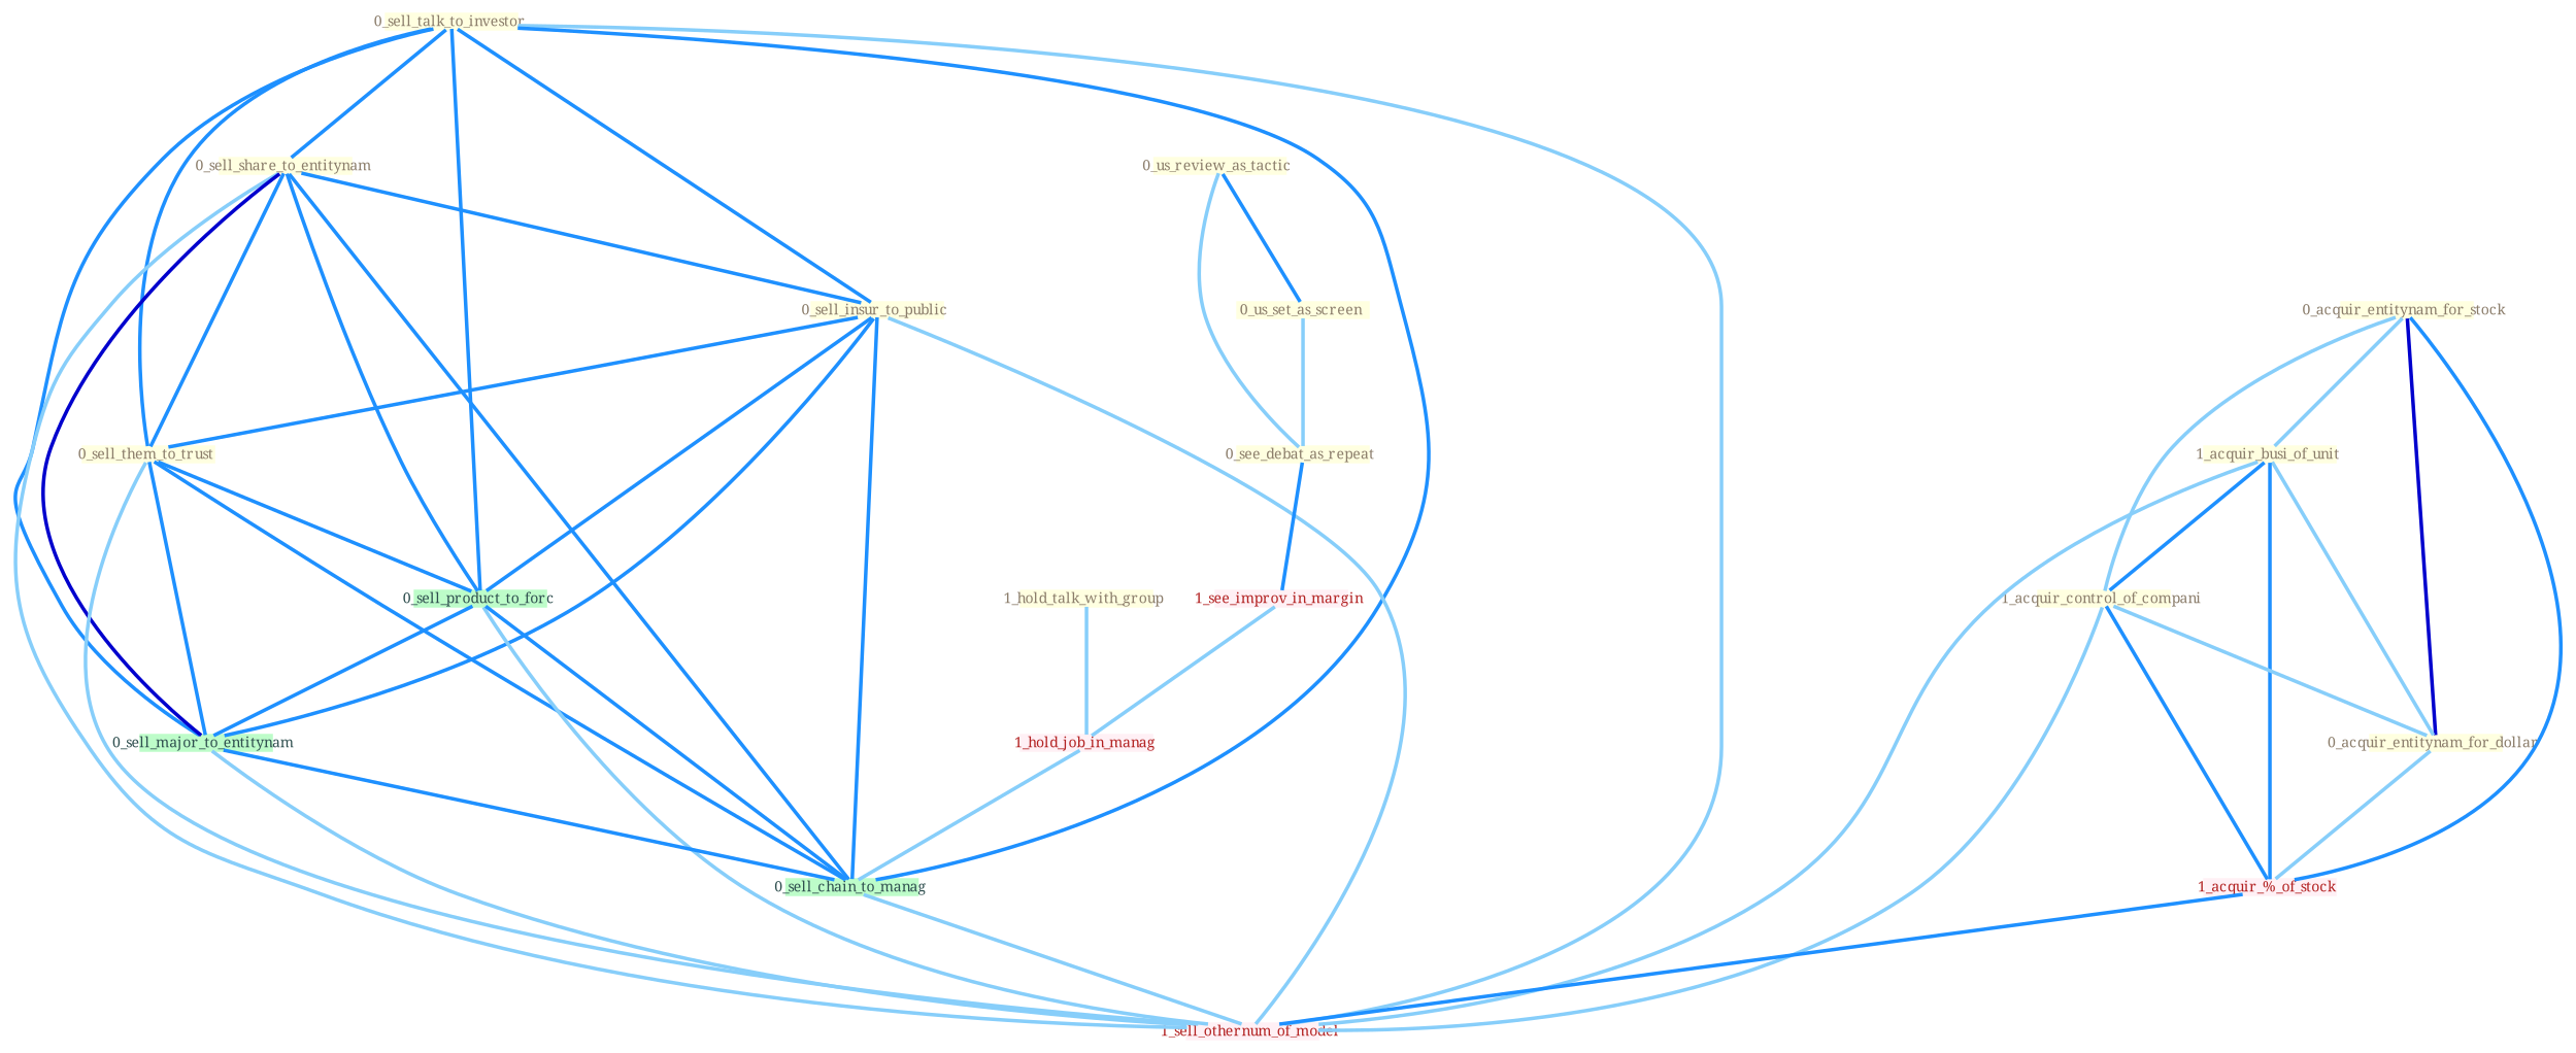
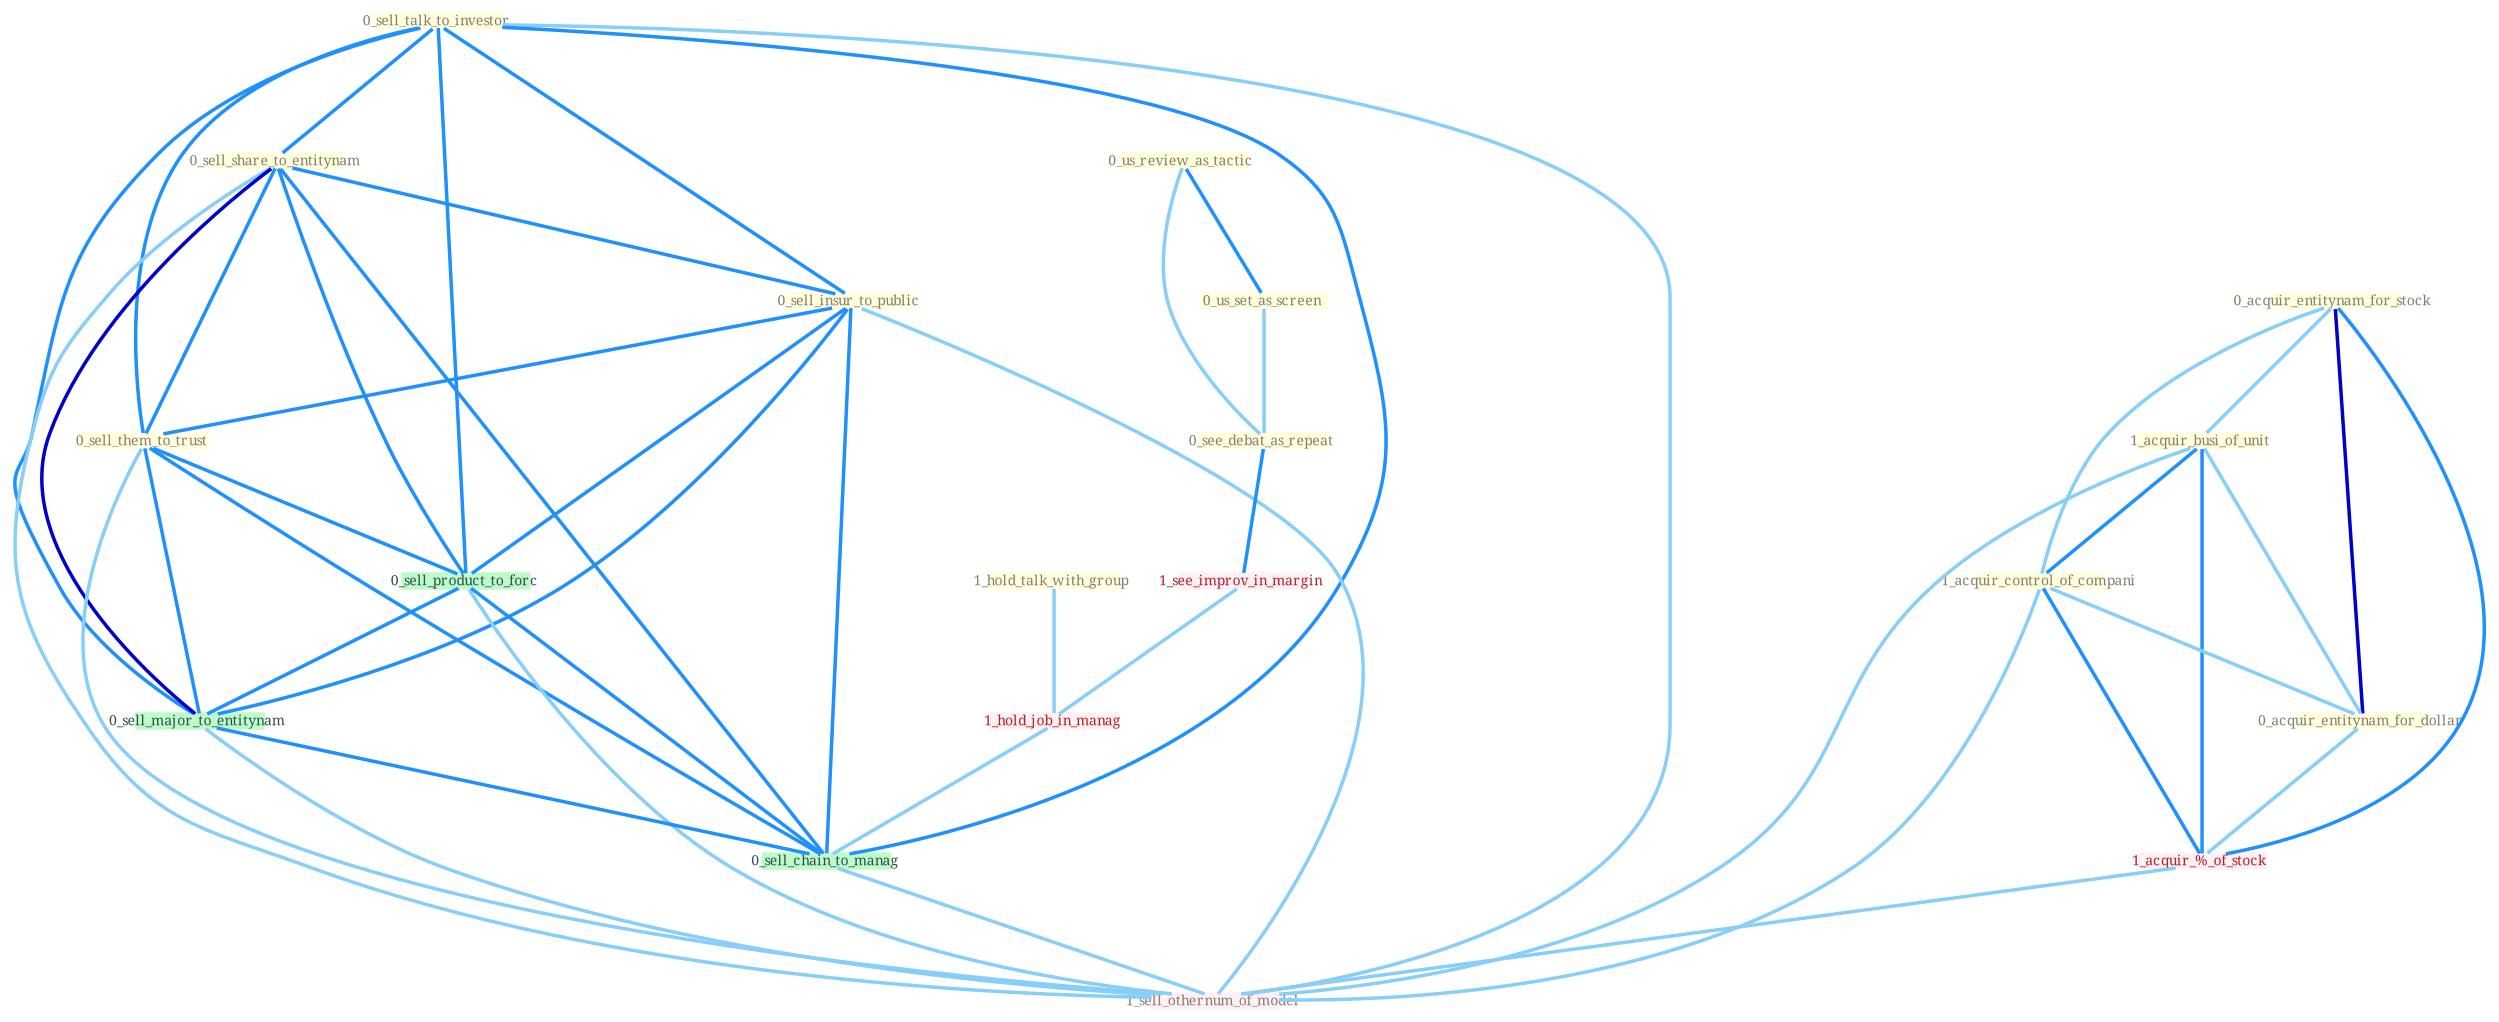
  graph {
    fontname="Noto Serif"
    node [color="#ffffe0" fixedsize=true fontcolor="#8b7d6b" fontname="Noto Serif" fontsize=4 shape=polygon style=filled]
    edge [color="#1e90ff" fontname="Noto Serif" w=2]
    n1 [height=.06 label="0_sell_talk_to_investor" width=.5]
    "0_sell_share_to_entitynam " [height=.06 width=.5]
    "0_sell_insur_to_public " [height=.06 width=.5]
    "0_acquir_entitynam_for_stock " [height=.06 width=.5]
    "1_hold_talk_with_group " [height=.06 width=.5]
    "0_us_review_as_tactic " [height=.06 width=.5]
    "1_acquir_busi_of_unit " [height=.06 width=.5]
    "1_acquir_control_of_compani " [height=.06 width=.5]
    "0_us_set_as_screen " [height=.06 width=.5]
    "0_sell_them_to_trust " [height=.06 width=.5]
    "0_see_debat_as_repeat " [height=.06 width=.5]
    "0_acquir_entitynam_for_dollar " [height=.06 width=.5]
    "1_see_improv_in_margin " [color="#fff0f5" fontcolor="#b22222" height=.06 width=.5]
    "1_acquir_%_of_stock " [color="#fff0f5" fontcolor="#b22222" height=.06 width=.5]
    "1_hold_job_in_manag " [color="#fff0f5" fontcolor="#b22222" height=.06 width=.5]
-   "1_sell_othernum_of_model " [color="#fff0f5" fontcolor="#b22222" height=.06 width=.5]
+   "1_sell_othernum_of_model " [color="#fff0f5" height=.06 width=.5]
    "0_sell_product_to_forc " [color="#BDFCC9" fontcolor="#2f4f4f" height=.06 width=.5]
    "0_sell_major_to_entitynam " [color="#BDFCC9" fontcolor="#2f4f4f" height=.06 width=.5]
    "0_sell_chain_to_manag " [color="#BDFCC9" fontcolor="#2f4f4f" height=.06 width=.5]
    subgraph sub_1 {
      n1
      "0_sell_share_to_entitynam "
      "0_sell_insur_to_public "
      "0_acquir_entitynam_for_stock "
      "1_hold_talk_with_group "
      "0_us_review_as_tactic "
      "1_acquir_busi_of_unit "
      "1_acquir_control_of_compani "
      "0_us_set_as_screen "
      "0_sell_them_to_trust "
      "0_see_debat_as_repeat "
      "0_acquir_entitynam_for_dollar "
    }
    subgraph sub_2 {
      "1_see_improv_in_margin "
      "1_acquir_%_of_stock "
      "1_hold_job_in_manag "
      "1_sell_othernum_of_model "
    }
    n1 -- "0_sell_share_to_entitynam "
    n1 -- "0_sell_insur_to_public "
    n1 -- "0_sell_them_to_trust "
    n1 -- "1_sell_othernum_of_model " [color="#87cefa" w=1]
    n1 -- "0_sell_product_to_forc "
    n1 -- "0_sell_major_to_entitynam "
    n1 -- "0_sell_chain_to_manag "
    "0_sell_share_to_entitynam " -- "0_sell_insur_to_public "
    "0_sell_share_to_entitynam " -- "0_sell_them_to_trust "
    "0_sell_share_to_entitynam " -- "1_sell_othernum_of_model " [color="#87cefa" w=1]
    "0_sell_share_to_entitynam " -- "0_sell_product_to_forc "
    "0_sell_share_to_entitynam " -- "0_sell_major_to_entitynam " [color="#0000cd" w=3]
    "0_sell_share_to_entitynam " -- "0_sell_chain_to_manag "
    "0_sell_insur_to_public " -- "0_sell_them_to_trust "
    "0_sell_insur_to_public " -- "1_sell_othernum_of_model " [color="#87cefa" w=1]
    "0_sell_insur_to_public " -- "0_sell_product_to_forc "
    "0_sell_insur_to_public " -- "0_sell_major_to_entitynam "
    "0_sell_insur_to_public " -- "0_sell_chain_to_manag "
    "0_acquir_entitynam_for_stock " -- "1_acquir_busi_of_unit " [color="#87cefa" w=1]
    "0_acquir_entitynam_for_stock " -- "1_acquir_control_of_compani " [color="#87cefa" w=1]
    "0_acquir_entitynam_for_stock " -- "0_acquir_entitynam_for_dollar " [color="#0000cd" w=3]
    "0_acquir_entitynam_for_stock " -- "1_acquir_%_of_stock "
    "1_hold_talk_with_group " -- "1_hold_job_in_manag " [color="#87cefa" w=1]
    "0_us_review_as_tactic " -- "0_us_set_as_screen "
    "0_us_review_as_tactic " -- "0_see_debat_as_repeat " [color="#87cefa" w=1]
    "1_acquir_busi_of_unit " -- "1_acquir_control_of_compani "
    "1_acquir_busi_of_unit " -- "0_acquir_entitynam_for_dollar " [color="#87cefa" w=1]
    "1_acquir_busi_of_unit " -- "1_acquir_%_of_stock "
    "1_acquir_busi_of_unit " -- "1_sell_othernum_of_model " [color="#87cefa" w=1]
    "1_acquir_control_of_compani " -- "0_acquir_entitynam_for_dollar " [color="#87cefa" w=1]
    "1_acquir_control_of_compani " -- "1_acquir_%_of_stock "
    "1_acquir_control_of_compani " -- "1_sell_othernum_of_model " [color="#87cefa" w=1]
    "0_us_set_as_screen " -- "0_see_debat_as_repeat " [color="#87cefa" w=1]
    "0_sell_them_to_trust " -- "1_sell_othernum_of_model " [color="#87cefa" w=1]
    "0_sell_them_to_trust " -- "0_sell_product_to_forc "
    "0_sell_them_to_trust " -- "0_sell_major_to_entitynam "
    "0_sell_them_to_trust " -- "0_sell_chain_to_manag "
    "0_see_debat_as_repeat " -- "1_see_improv_in_margin " [w=1]
    "0_acquir_entitynam_for_dollar " -- "1_acquir_%_of_stock " [color="#87cefa" w=1]
    "1_see_improv_in_margin " -- "1_hold_job_in_manag " [color="#87cefa" w=1]
-   "1_acquir_%_of_stock " -- "1_sell_othernum_of_model " [w=1]
+   "1_acquir_%_of_stock " -- "1_sell_othernum_of_model " [color="#87cefa" w=1]
    "1_hold_job_in_manag " -- "0_sell_chain_to_manag " [color="#87cefa" w=1]
    "0_sell_product_to_forc " -- "1_sell_othernum_of_model " [color="#87cefa" w=1]
    "0_sell_product_to_forc " -- "0_sell_major_to_entitynam "
    "0_sell_product_to_forc " -- "0_sell_chain_to_manag "
    "0_sell_major_to_entitynam " -- "1_sell_othernum_of_model " [color="#87cefa" w=1]
    "0_sell_major_to_entitynam " -- "0_sell_chain_to_manag "
    "0_sell_chain_to_manag " -- "1_sell_othernum_of_model " [color="#87cefa" w=1]
  }
